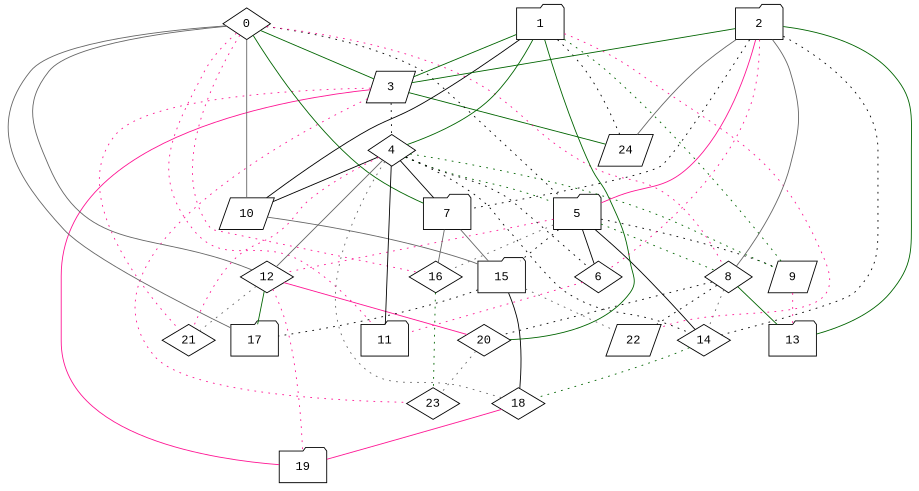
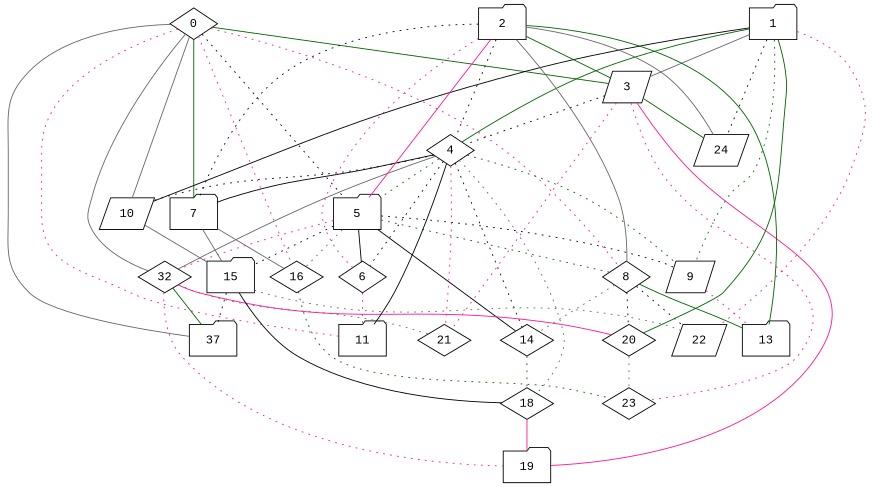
  strict graph {
    fontname="Liberation Mono"
    node [fontname="Liberation Mono" shape=diamond]
    edge [color=black fontname="Liberation Mono" is_available=True prob=1.0 style=dotted]
    3 [shape=parallelogram]
    0
    5 [shape=folder]
    7 [shape=folder]
    8
    10 [shape=parallelogram]
    11 [shape=folder]
-   12
+   12 [label=32]
    16
-   17 [shape=folder]
+   17 [shape=folder label=37]
    4
    24 [shape=parallelogram]
    19 [shape=folder]
    21
    23
    9 [shape=parallelogram]
    6
    14
    15 [shape=folder]
    20
    22 [shape=parallelogram]
    13 [shape=folder]
    1 [shape=folder]
    18
    2 [shape=folder]
    3 -- 4 [prob=0.324566417691]
    3 -- 24 [color=darkgreen prob=0.739254565378 style=solid]
    3 -- 19 [color=deeppink style=solid]
    3 -- 21 [color=deeppink prob=0.794234158761]
    3 -- 23 [color=deeppink prob=0.539227321045]
    0 -- 3 [color=darkgreen prob=0.585867588436 style=solid]
    0 -- 5 [prob=0.944260373818]
    0 -- 7 [color=darkgreen prob=0.23913826005 style=solid]
    0 -- 8 [color=deeppink prob=0.461074333752]
    0 -- 10 [color=gray40 prob=0.675757808857 style=solid]
    0 -- 11 [color=deeppink prob=0.177426991724]
    0 -- 12 [color=gray40 prob=0.592661020355 style=solid]
    0 -- 16 [color=deeppink prob=0.0282097687655]
    0 -- 17 [color=gray40 prob=0.968281353209 style=solid]
    5 -- 8 [color=darkgreen prob=0.564358959979]
    5 -- 12 [color=deeppink prob=0.758556626022]
    5 -- 16 [color=gray40 prob=0.714834788316]
    5 -- 9 [prob=0.0427669711437]
    5 -- 6 [prob=0.238283869491 style=solid]
    5 -- 14 [prob=0.673160959472 style=solid]
    5 -- 15 [prob=0.134219730269]
    7 -- 16 [color=gray40 prob=0.208708451825 style=solid]
    7 -- 15 [color=gray40 prob=0.993682301062 style=solid]
    8 -- 14 [color=gray40 prob=0.326322737486]
    8 -- 20 [prob=0.450670600098]
    8 -- 22 [prob=0.320554431412]
    8 -- 13 [color=darkgreen prob=0.329922650601 style=solid]
    10 -- 15 [color=gray40 prob=0.760124500284 style=solid]
    12 -- 17 [color=darkgreen style=solid]
    12 -- 19 [color=deeppink]
    12 -- 21 [color=gray40 prob=0.975019780207]
    12 -- 20 [color=deeppink style=solid]
    16 -- 23 [color=darkgreen prob=0.383507131601]
    4 -- 5 [color=darkgreen prob=0.984736508683]
    4 -- 7 [style=solid]
-   4 -- 10 [prob=0.81923914467 style=solid]
+   4 -- 10 [prob=0.81923914467]
    4 -- 11 [prob=0.650287694631 style=solid]
    4 -- 12 [color=gray40 prob=0.0928970122692 style=solid]
    4 -- 21 [color=deeppink prob=0.544158269322]
    4 -- 9 [color=darkgreen prob=0.558136698725]
    4 -- 6 [prob=0.400457694003]
    4 -- 14
    4 -- 18 [color=gray40 prob=0.749190976801]
    9 -- 13 [color=deeppink]
    6 -- 11 [color=deeppink prob=0.784262573112]
    14 -- 18 [color=darkgreen prob=0.223224240709]
    15 -- 17 [prob=0.117713955295]
    15 -- 22 [color=gray40 prob=0.385498192044]
    15 -- 18 [prob=0.28129567481 style=solid]
    20 -- 23 [color=gray40 prob=0.758725475586]
-   1 -- 3 [color=darkgreen prob=0.547130855546 style=solid]
+   1 -- 3 [color=gray40 prob=0.547130855546 style=solid]
    1 -- 10 [style=solid]
    1 -- 4 [color=darkgreen prob=0.376055302391 style=solid]
    1 -- 24 [prob=0.727031797946]
    1 -- 9 [color=darkgreen prob=0.57274506596]
    1 -- 20 [color=darkgreen prob=0.849126809751 style=solid]
    1 -- 22 [color=deeppink prob=0.935933611868]
    18 -- 19 [color=deeppink prob=0.419988809287 style=solid]
    2 -- 3 [color=darkgreen prob=0.411380160237 style=solid]
    2 -- 5 [color=deeppink style=solid]
    2 -- 7 [prob=0.172620890788]
    2 -- 8 [color=gray40 prob=0.0159079762997 style=solid]
-   2 -- 14 [prob=0.216850437407]
+   2 -- 4 [prob=0.216850437407]
    2 -- 24 [color=gray40 prob=0.474569005913 style=solid]
    2 -- 6 [color=deeppink prob=0.45110525534]
    2 -- 13 [color=darkgreen style=solid]
  }
